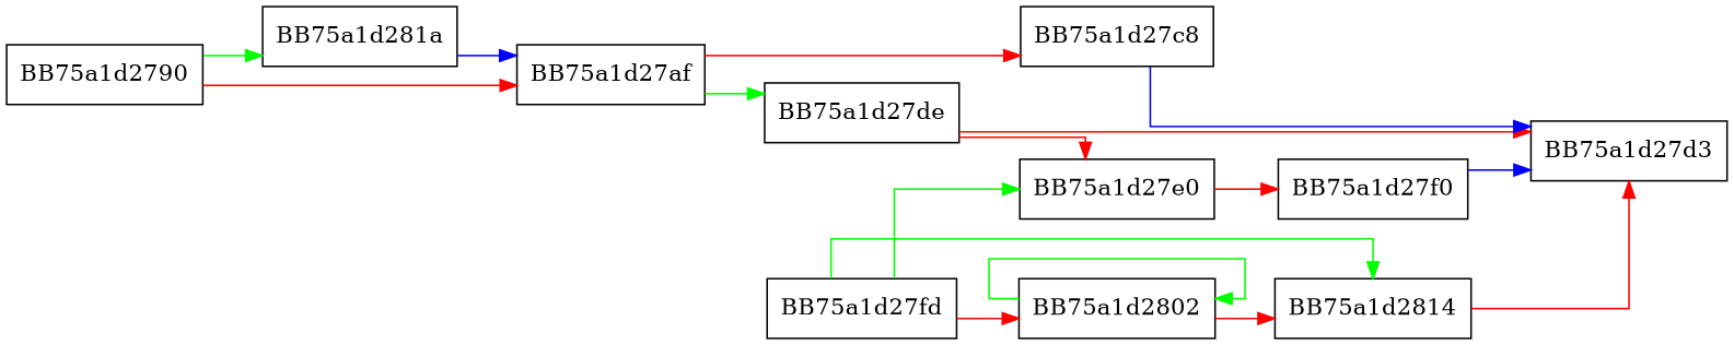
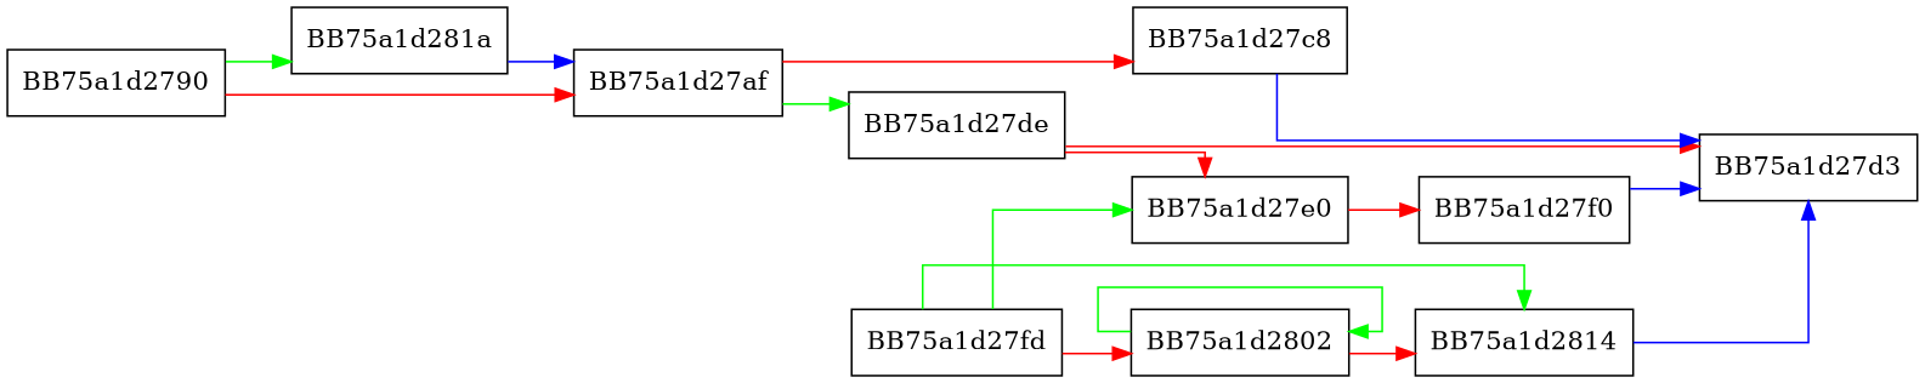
  digraph {
    rankdir=LR
    splines=ortho
    node [shape=box]
    edge [color=red]
    BB75a1d2790
    BB75a1d281a
    BB75a1d27af
    BB75a1d27de
    BB75a1d27c8
    BB75a1d27d3
    BB75a1d27e0
    BB75a1d27f0
    BB75a1d27fd
    BB75a1d2814
    BB75a1d2802
    BB75a1d2790 -> BB75a1d281a [color=green]
    BB75a1d2790 -> BB75a1d27af
    BB75a1d281a -> BB75a1d27af [color=blue]
    BB75a1d27af -> BB75a1d27de [color=green]
    BB75a1d27af -> BB75a1d27c8
    BB75a1d27de -> BB75a1d27d3
    BB75a1d27de -> BB75a1d27e0
    BB75a1d27c8 -> BB75a1d27d3 [color=blue]
    BB75a1d27e0 -> BB75a1d27f0
    BB75a1d27f0 -> BB75a1d27d3 [color=blue]
    BB75a1d27fd -> BB75a1d27e0 [color=green]
    BB75a1d27fd -> BB75a1d2814 [color=green]
    BB75a1d27fd -> BB75a1d2802
-   BB75a1d2814 -> BB75a1d27d3
+   BB75a1d2814 -> BB75a1d27d3 [color=blue]
    BB75a1d2802 -> BB75a1d2814
    BB75a1d2802 -> BB75a1d2802 [color=green]
  }
